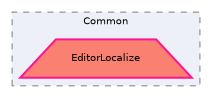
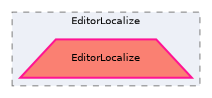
  digraph {
    compound=true
    n1 [color=deeppink fillcolor=salmon fontname=Helvetica fontsize=10 height=0.2 label=EditorLocalize shape=trapezium style="filled,bold" width=0.4]
    subgraph cluster_1 {
      bgcolor="#edf0f7"
      fontname=Helvetica
      fontsize=10
-     label=Common
+     label=EditorLocalize
      pencolor=grey50
      style="filled,dashed"
      n1
    }
  }
